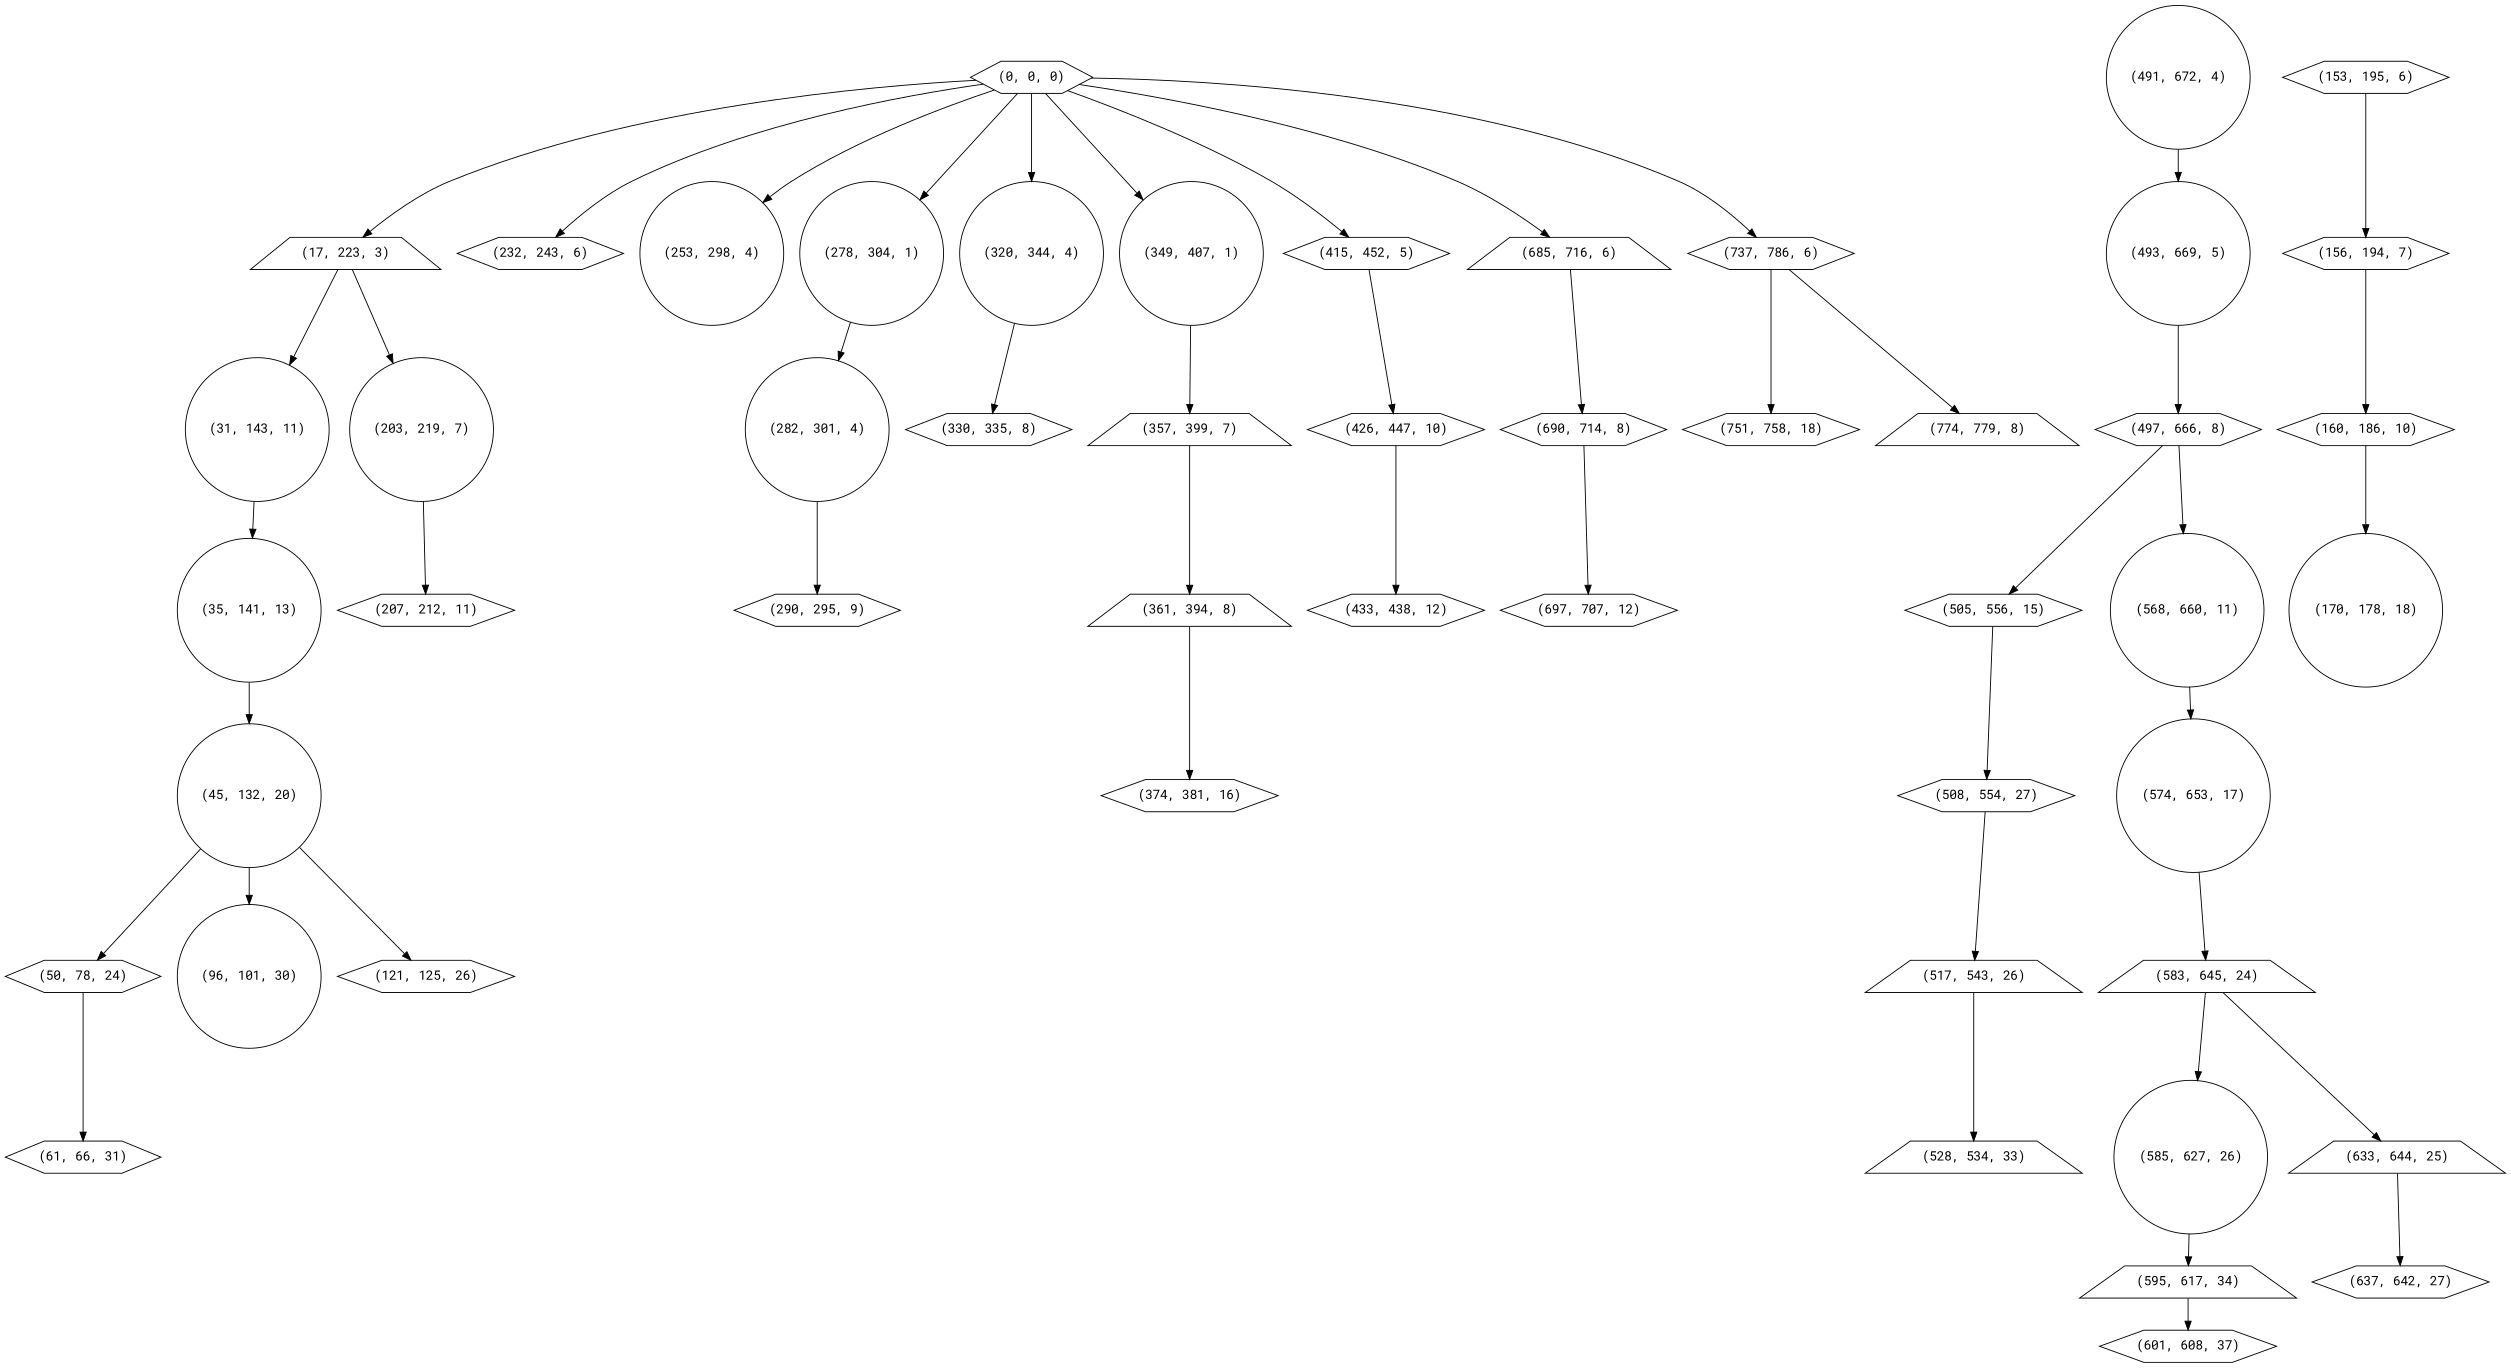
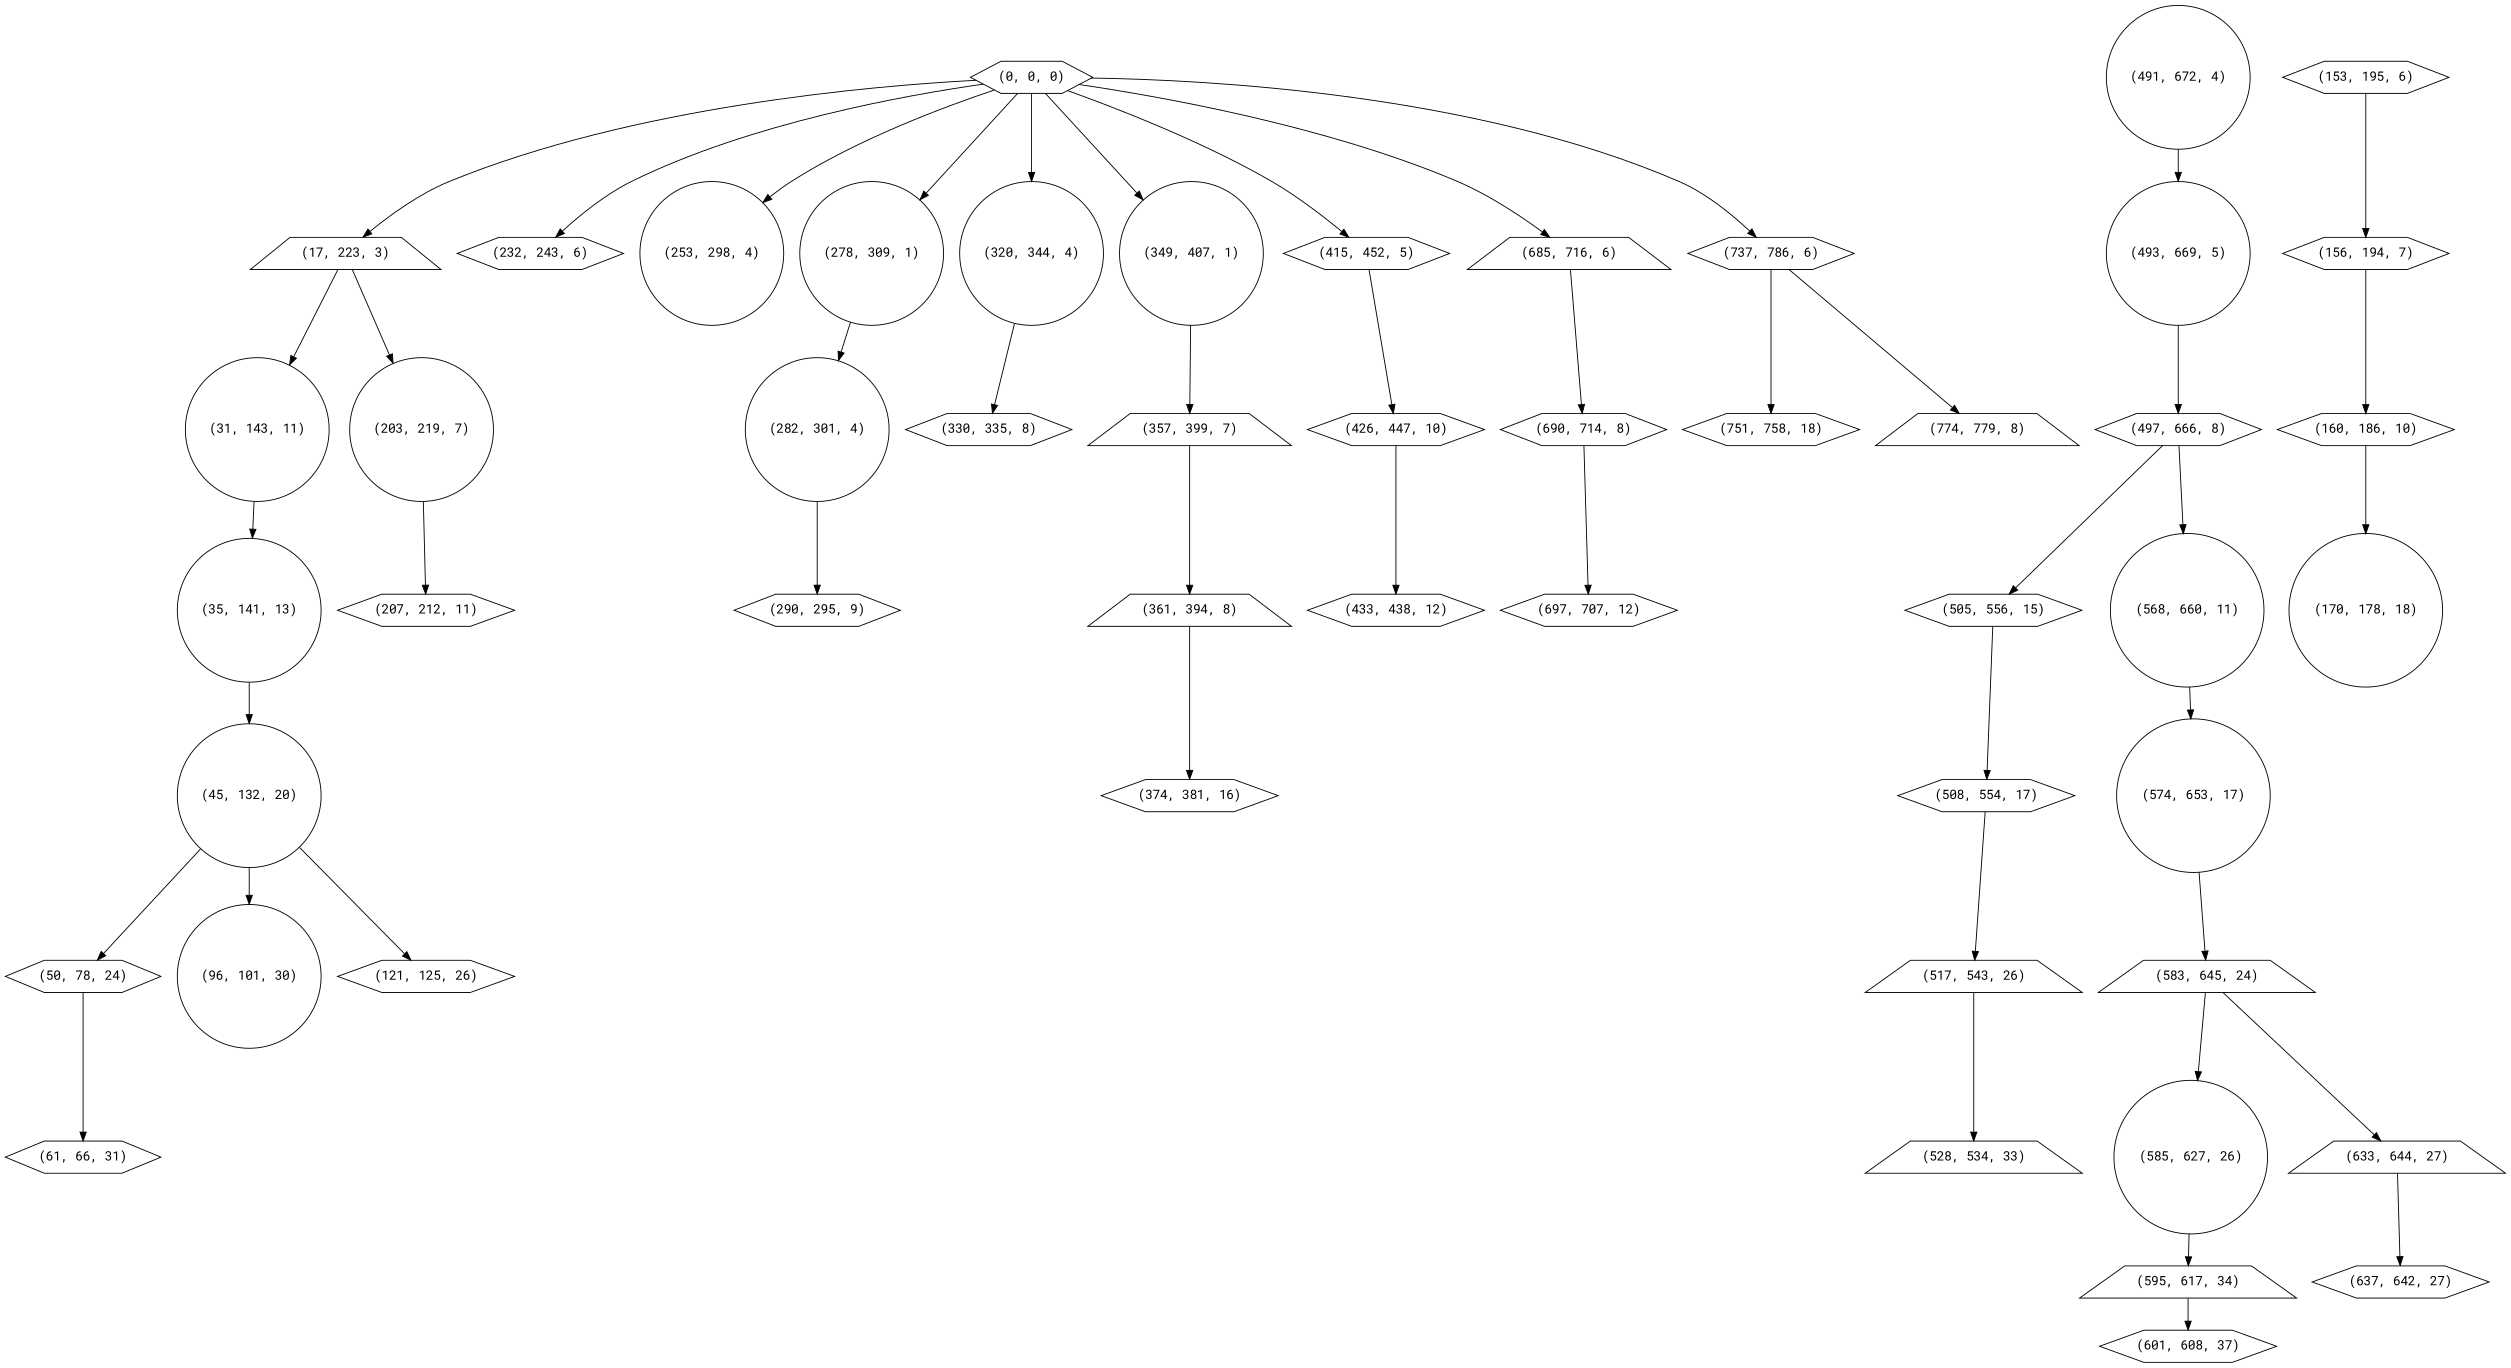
  digraph {
    fontname="Roboto Mono"
    node [fontname="Roboto Mono" shape=hexagon]
    edge [fontname="Roboto Mono"]
    "(17, 223, 3)" [shape=trapezium]
    "(0, 0, 0)"
    "(232, 243, 6)"
    n4 [label="(253, 298, 4)" shape=circle]
-   "(278, 304, 1)" [shape=circle]
+   "(278, 304, 1)" [shape=circle label="(278, 309, 1)"]
    "(320, 344, 4)" [shape=circle]
    "(349, 407, 1)" [shape=circle]
    "(415, 452, 5)"
    "(685, 716, 6)" [shape=trapezium]
    "(737, 786, 6)"
    "(31, 143, 11)" [shape=circle]
    "(203, 219, 7)" [shape=circle]
    "(282, 301, 4)" [shape=circle]
    "(330, 335, 8)"
    "(357, 399, 7)" [shape=trapezium]
    "(426, 447, 10)"
    "(491, 672, 4)" [shape=circle]
    "(493, 669, 5)" [shape=circle]
    "(690, 714, 8)"
    "(751, 758, 18)"
    "(774, 779, 8)" [shape=trapezium]
    "(35, 141, 13)" [shape=circle]
    "(153, 195, 6)"
    "(156, 194, 7)"
    "(207, 212, 11)"
    "(45, 132, 20)" [shape=circle]
    "(50, 78, 24)"
    "(96, 101, 30)" [shape=circle]
    "(121, 125, 26)"
    "(61, 66, 31)"
    "(160, 186, 10)"
    "(170, 178, 18)" [shape=circle]
    "(290, 295, 9)"
    "(361, 394, 8)" [shape=trapezium]
    "(374, 381, 16)"
    "(433, 438, 12)"
    "(497, 666, 8)"
    "(505, 556, 15)"
    "(568, 660, 11)" [shape=circle]
-   "(508, 554, 17)" [label="(508, 554, 27)"]
+   "(508, 554, 17)"
    "(574, 653, 17)" [shape=circle]
    "(517, 543, 26)" [shape=trapezium]
    "(528, 534, 33)" [shape=trapezium]
    "(583, 645, 24)" [shape=trapezium]
    "(585, 627, 26)" [shape=circle]
-   "(633, 644, 25)" [shape=trapezium]
+   "(633, 644, 25)" [shape=trapezium label="(633, 644, 27)"]
    "(595, 617, 34)" [shape=trapezium]
    "(637, 642, 27)"
    "(601, 608, 37)"
    "(697, 707, 12)"
    "(17, 223, 3)" -> "(31, 143, 11)"
    "(17, 223, 3)" -> "(203, 219, 7)"
    "(0, 0, 0)" -> "(17, 223, 3)"
    "(0, 0, 0)" -> "(232, 243, 6)"
    "(0, 0, 0)" -> n4
    "(0, 0, 0)" -> "(278, 304, 1)"
    "(0, 0, 0)" -> "(320, 344, 4)"
    "(0, 0, 0)" -> "(349, 407, 1)"
    "(0, 0, 0)" -> "(415, 452, 5)"
    "(0, 0, 0)" -> "(685, 716, 6)"
    "(0, 0, 0)" -> "(737, 786, 6)"
    "(278, 304, 1)" -> "(282, 301, 4)"
    "(320, 344, 4)" -> "(330, 335, 8)"
    "(349, 407, 1)" -> "(357, 399, 7)"
    "(415, 452, 5)" -> "(426, 447, 10)"
    "(685, 716, 6)" -> "(690, 714, 8)"
    "(737, 786, 6)" -> "(751, 758, 18)"
    "(737, 786, 6)" -> "(774, 779, 8)"
    "(31, 143, 11)" -> "(35, 141, 13)"
    "(203, 219, 7)" -> "(207, 212, 11)"
    "(282, 301, 4)" -> "(290, 295, 9)"
    "(357, 399, 7)" -> "(361, 394, 8)"
    "(426, 447, 10)" -> "(433, 438, 12)"
    "(491, 672, 4)" -> "(493, 669, 5)"
    "(493, 669, 5)" -> "(497, 666, 8)"
    "(690, 714, 8)" -> "(697, 707, 12)"
    "(35, 141, 13)" -> "(45, 132, 20)"
    "(153, 195, 6)" -> "(156, 194, 7)"
    "(156, 194, 7)" -> "(160, 186, 10)"
    "(45, 132, 20)" -> "(50, 78, 24)"
    "(45, 132, 20)" -> "(96, 101, 30)"
    "(45, 132, 20)" -> "(121, 125, 26)"
    "(50, 78, 24)" -> "(61, 66, 31)"
    "(160, 186, 10)" -> "(170, 178, 18)"
    "(361, 394, 8)" -> "(374, 381, 16)"
    "(497, 666, 8)" -> "(505, 556, 15)"
    "(497, 666, 8)" -> "(568, 660, 11)"
    "(505, 556, 15)" -> "(508, 554, 17)"
    "(568, 660, 11)" -> "(574, 653, 17)"
    "(508, 554, 17)" -> "(517, 543, 26)"
    "(574, 653, 17)" -> "(583, 645, 24)"
    "(517, 543, 26)" -> "(528, 534, 33)"
    "(583, 645, 24)" -> "(585, 627, 26)"
    "(583, 645, 24)" -> "(633, 644, 25)"
    "(585, 627, 26)" -> "(595, 617, 34)"
    "(633, 644, 25)" -> "(637, 642, 27)"
    "(595, 617, 34)" -> "(601, 608, 37)"
  }
